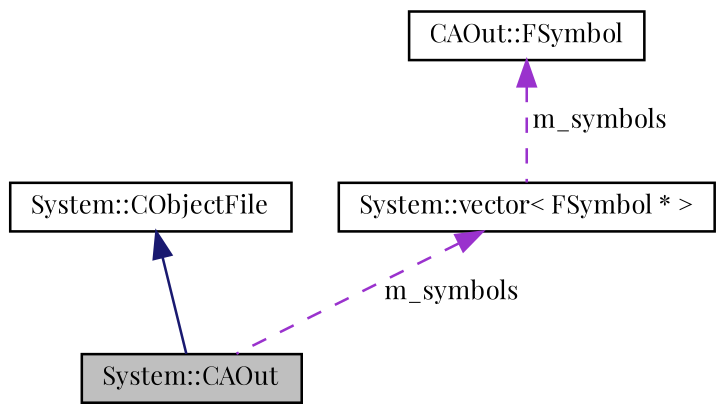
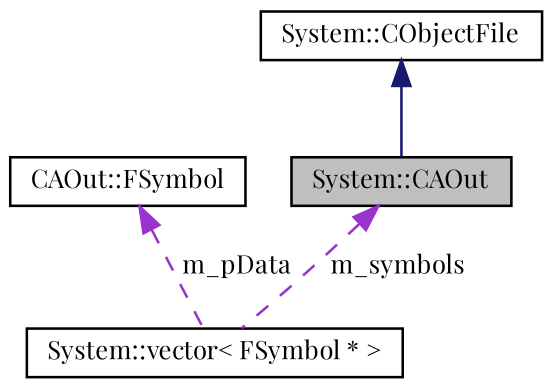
  digraph {
    fontname="Playfair Display"
    node [color=black fillcolor=white fontname="Playfair Display" fontsize=10 shape=record style=filled]
    edge [color=darkorchid3 dir=back fontname="Playfair Display" fontsize=10 labelfontname=Helvetica labelfontsize=10 style=dashed]
    n1 [fillcolor=grey75 fontcolor=black height=0.2 label="System::CAOut" width=0.4]
    n2 [height=0.2 label="System::CObjectFile" width=0.4]
    n3 [height=0.2 label="System::vector\< FSymbol * \>" width=0.4]
    n4 [height=0.2 label="CAOut::FSymbol" width=0.4]
    n2 -> n1 [color=midnightblue style=solid]
-   n3 -> n1 [label=" m_symbols"]
-   n4 -> n3 [label=" m_symbols"]
+   n1 -> n3 [label=" m_symbols"]
+   n4 -> n3 [label=" m_pData"]
  }
